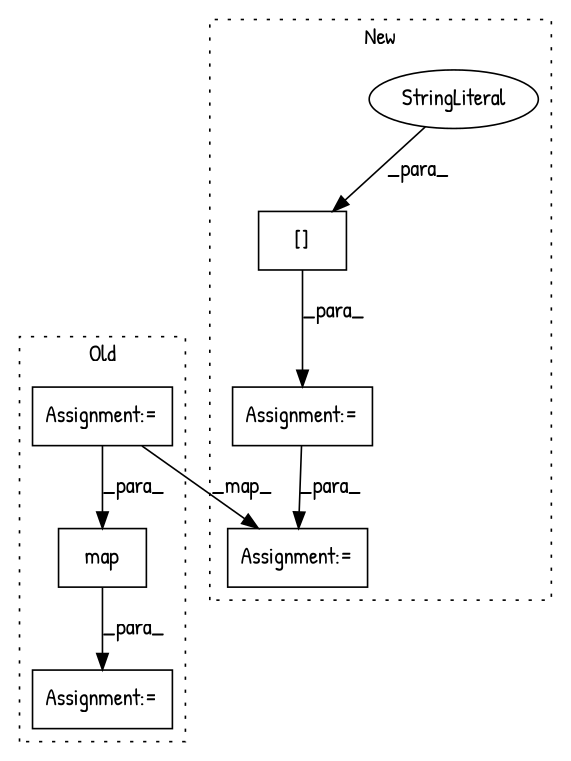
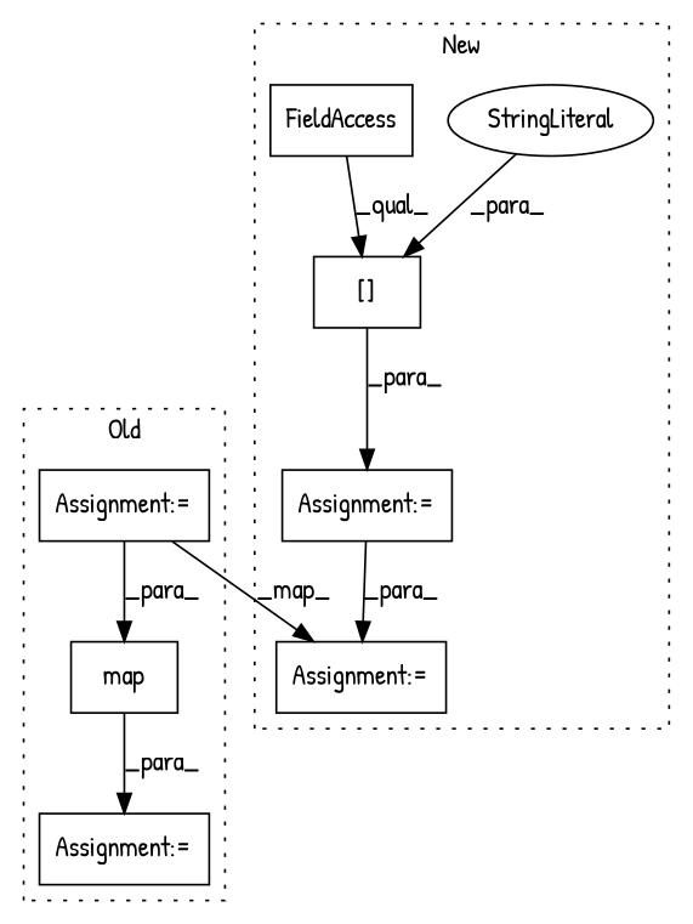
  digraph {
    fontname="Patrick Hand"
    node [a=7 l=1 shape=box fontname="Patrick Hand"]
    edge [fontname="Patrick Hand"]
    n1 [a=32 l="4,1" label=map s="3441,3459"]
    n2 [label="Assignment:=" s=3440]
    n3 [label="Assignment:=" s=3393]
    n4 [a=2 l="11,1" label="[]" s="3338,3366"]
    n5 [a=45 l=17 label=StringLiteral s=3349 shape=ellipse]
+   n6 [a=22 l=10 label=FieldAccess s=3338]
    n7 [label="Assignment:=" s=3337]
    n8 [label="Assignment:=" s=3409]
    subgraph cluster_1 {
      label=Old
      style=dotted
      n1
      n2
      n3
    }
    subgraph cluster_2 {
      label=New
      style=dotted
      n4
      n5
+     n6
      n7
      n8
    }
    n1 -> n2 [label=_para_]
    n3 -> n1 [label=_para_]
    n3 -> n8 [label=_map_]
    n4 -> n7 [label=_para_]
    n5 -> n4 [label=_para_]
+   n6 -> n4 [label=_qual_]
    n7 -> n8 [label=_para_]
  }
